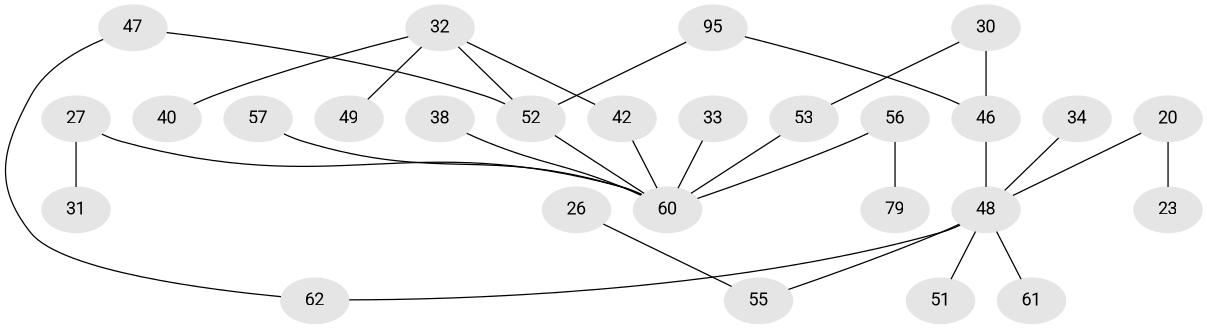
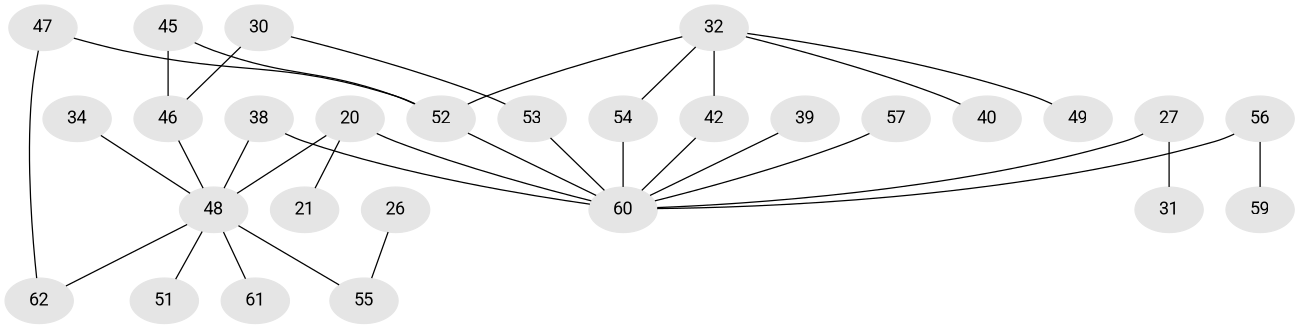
  graph {
    fontname=Roboto
    node [color=gray90 fontname=Roboto style=filled]
    edge [fontname=Roboto]
    60 [super="+50+29+58+37+43+15"]
    26 [super="+14"]
    55
    46 [super="+24+41+4"]
    48 [super="+44+25"]
    20 [super="+16"]
-   23
+   23 [label=21]
    62
    51
    61
    31 [super="+28"]
    27
    30
    53
    32
    40
    42
    49
    52 [super="+35"]
+   54
    34
    38
-   39 [super="+18" label=33]
-   45 [super="+11" label=95]
+   39 [super="+18"]
+   45 [super="+11"]
    47
    56
-   59 [label=79]
+   59
    57
    26 -- 55
    46 -- 48
    48 -- 55
    48 -- 62
    48 -- 51
    48 -- 61
+   20 -- 60 [weight=3]
    20 -- 48
    20 -- 23
    27 -- 60
    27 -- 31 [weight=2]
    30 -- 46 [weight=2]
    30 -- 53
    53 -- 60
    32 -- 40
    32 -- 42
    32 -- 49
    32 -- 52
+   32 -- 54
    42 -- 60
    52 -- 60
+   54 -- 60
    34 -- 48
    38 -- 60
+   38 -- 48
    39 -- 60 [weight=2]
    45 -- 46
    45 -- 52
    47 -- 62
    47 -- 52
    56 -- 60
    56 -- 59
    57 -- 60
  }
